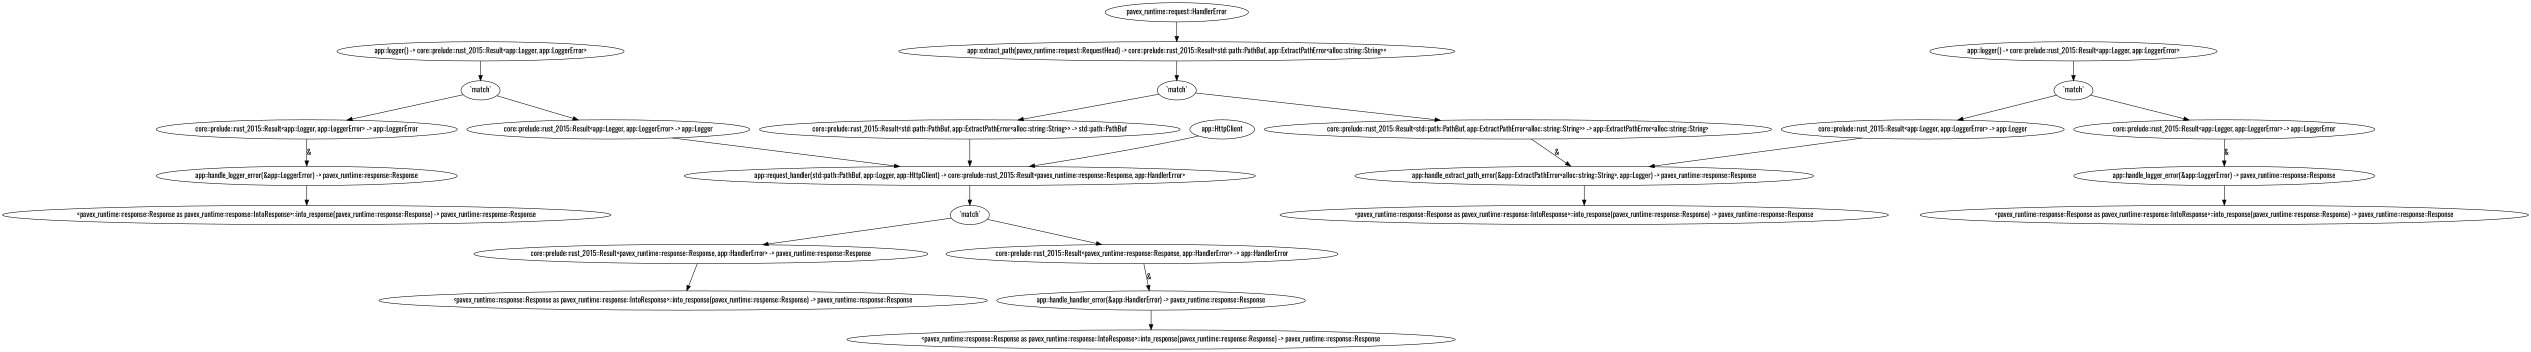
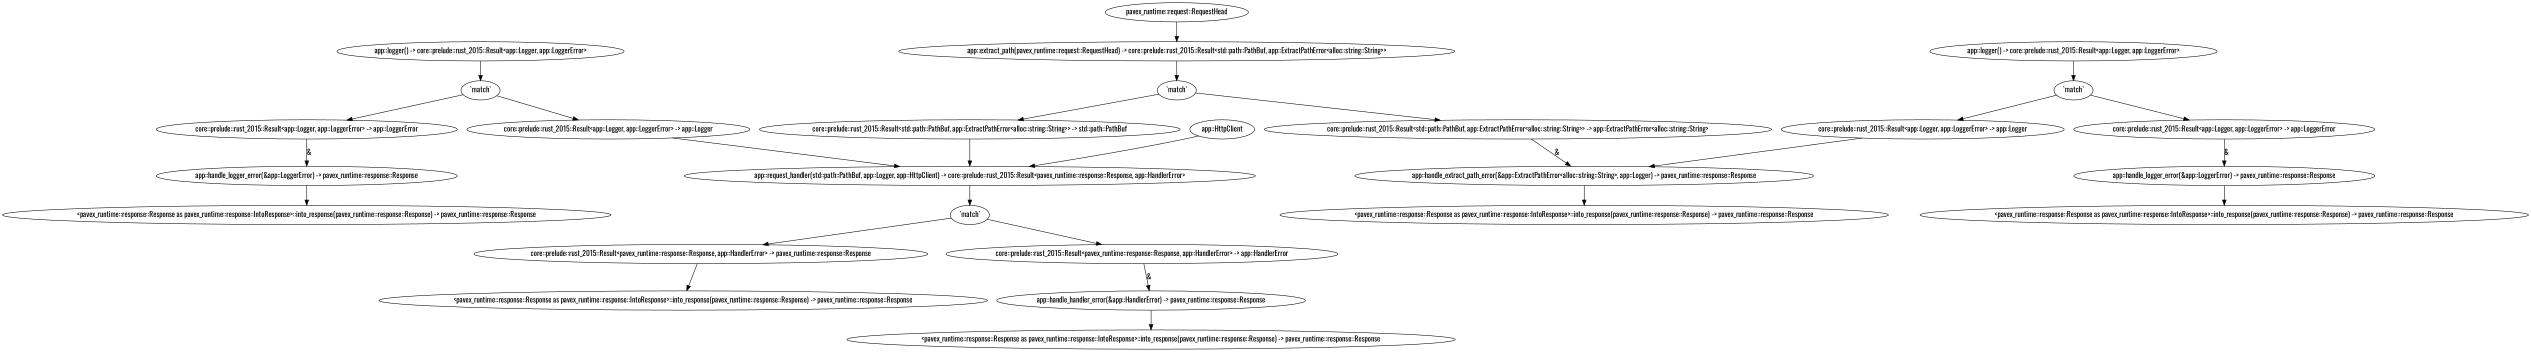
  digraph {
    fontname=Oswald
    node [fontname=Oswald]
    edge [fontname=Oswald]
    n1 [label="app::request_handler(std::path::PathBuf, app::Logger, app::HttpClient) -> core::prelude::rust_2015::Result<pavex_runtime::response::Response, app::HandlerError>"]
    n2 [label="`match`"]
    n3 [label="app::HttpClient"]
    n4 [label="core::prelude::rust_2015::Result<app::Logger, app::LoggerError> -> app::Logger"]
    n5 [label="app::logger() -> core::prelude::rust_2015::Result<app::Logger, app::LoggerError>"]
    n6 [label="`match`"]
    n7 [label="core::prelude::rust_2015::Result<std::path::PathBuf, app::ExtractPathError<alloc::string::String>> -> std::path::PathBuf"]
    n8 [label="app::extract_path(pavex_runtime::request::RequestHead) -> core::prelude::rust_2015::Result<std::path::PathBuf, app::ExtractPathError<alloc::string::String>>"]
    n9 [label="`match`"]
-   n10 [label="pavex_runtime::request::HandlerError"]
+   n10 [label="pavex_runtime::request::RequestHead"]
    n11 [label="core::prelude::rust_2015::Result<pavex_runtime::response::Response, app::HandlerError> -> pavex_runtime::response::Response"]
    n12 [label="<pavex_runtime::response::Response as pavex_runtime::response::IntoResponse>::into_response(pavex_runtime::response::Response) -> pavex_runtime::response::Response"]
    n13 [label="core::prelude::rust_2015::Result<pavex_runtime::response::Response, app::HandlerError> -> app::HandlerError"]
    n14 [label="app::handle_handler_error(&app::HandlerError) -> pavex_runtime::response::Response"]
    n15 [label="core::prelude::rust_2015::Result<app::Logger, app::LoggerError> -> app::LoggerError"]
    n16 [label="app::handle_logger_error(&app::LoggerError) -> pavex_runtime::response::Response"]
    n17 [label="core::prelude::rust_2015::Result<std::path::PathBuf, app::ExtractPathError<alloc::string::String>> -> app::ExtractPathError<alloc::string::String>"]
    n18 [label="app::handle_extract_path_error(&app::ExtractPathError<alloc::string::String>, app::Logger) -> pavex_runtime::response::Response"]
    n19 [label="<pavex_runtime::response::Response as pavex_runtime::response::IntoResponse>::into_response(pavex_runtime::response::Response) -> pavex_runtime::response::Response"]
    n20 [label="core::prelude::rust_2015::Result<app::Logger, app::LoggerError> -> app::Logger"]
    n21 [label="app::logger() -> core::prelude::rust_2015::Result<app::Logger, app::LoggerError>"]
    n22 [label="`match`"]
    n23 [label="<pavex_runtime::response::Response as pavex_runtime::response::IntoResponse>::into_response(pavex_runtime::response::Response) -> pavex_runtime::response::Response"]
    n24 [label="<pavex_runtime::response::Response as pavex_runtime::response::IntoResponse>::into_response(pavex_runtime::response::Response) -> pavex_runtime::response::Response"]
    n25 [label="core::prelude::rust_2015::Result<app::Logger, app::LoggerError> -> app::LoggerError"]
    n26 [label="app::handle_logger_error(&app::LoggerError) -> pavex_runtime::response::Response"]
    n27 [label="<pavex_runtime::response::Response as pavex_runtime::response::IntoResponse>::into_response(pavex_runtime::response::Response) -> pavex_runtime::response::Response"]
    n1 -> n2
    n2 -> n11
    n2 -> n13
    n3 -> n1
    n4 -> n1
    n5 -> n6
    n6 -> n4
    n6 -> n15
    n7 -> n1
    n8 -> n9
    n9 -> n7
    n9 -> n17
    n10 -> n8
    n11 -> n12
    n13 -> n14 [label="&"]
    n14 -> n24
    n15 -> n16 [label="&"]
    n16 -> n23
    n17 -> n18 [label="&"]
    n18 -> n19
    n20 -> n18
    n21 -> n22
    n22 -> n20
    n22 -> n25
    n25 -> n26 [label="&"]
    n26 -> n27
  }
